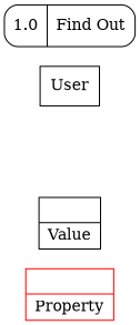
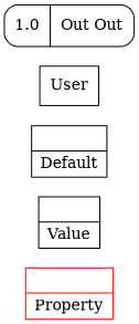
  digraph {
    rankdir=LR
    node [shape=record]
    n1 [color=red label="<f0>  |<f1> Property "]
    n2 [label="<f0>  |<f1> Value "]
+   n3 [label="<f0>  |<f1> Default "]
    n4 [label=User shape=box]
-   n5 [label="{<f0> 1.0|<f1> Find Out }" shape=Mrecord]
+   n5 [label="{<f0> 1.0|<f1> Out Out }" shape=Mrecord]
  }
